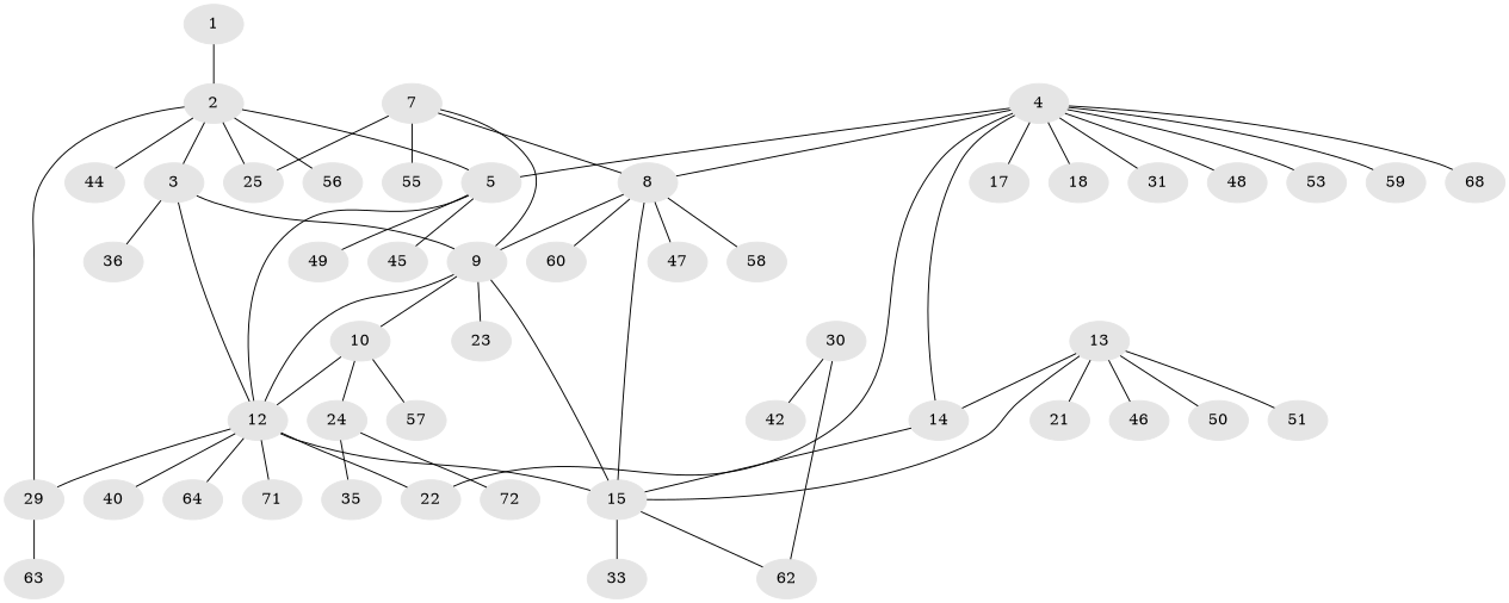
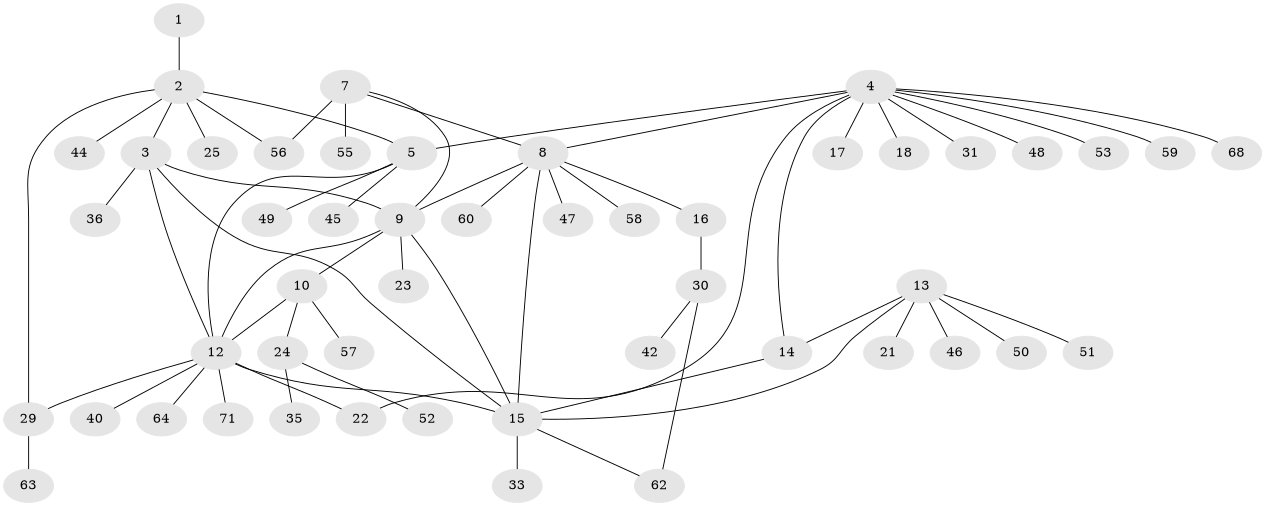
  graph {
    node [color=gray90 style=filled]
    1 [super="+61"]
    2 [super="+26"]
    3 [super="+20"]
    5 [super="+38"]
    25 [super="+34"]
    29 [super="+66"]
    44
    56
    9 [super="+11"]
    12 [super="+28"]
    15 [super="+27"]
    36 [super="+41"]
    45 [super="+65"]
    49 [super="+52"]
    63
    10
    23 [super="+54"]
    22
    40
    64
    71
    33
    62
    4 [super="+6"]
    8 [super="+39"]
    14 [super="+32"]
    17
    18
    31
    48
    53
    59 [super="+67"]
    68
+   16
    47
    58
    60
    7 [super="+19"]
    55
    30 [super="+70"]
    24 [super="+69"]
    57
    35
-   72
+   72 [label=52]
    13 [super="+43"]
    21
    46
    50
    51
    42
    1 -- 2
    2 -- 3
    2 -- 5
    2 -- 25
    2 -- 29
    2 -- 44
    2 -- 56
    3 -- 9
    3 -- 12
+   3 -- 15
    3 -- 36
    5 -- 12
    5 -- 45
    5 -- 49
    29 -- 63
    9 -- 12
    9 -- 15
    9 -- 10
    9 -- 23
    12 -- 29
    12 -- 15
    12 -- 22
    12 -- 40
    12 -- 64
    12 -- 71
    15 -- 33
    15 -- 62
    10 -- 12
    10 -- 24
    10 -- 57
    4 -- 5 [weight=2]
    4 -- 22
    4 -- 8
    4 -- 14
    4 -- 17
    4 -- 18
    4 -- 31
    4 -- 48
    4 -- 53
    4 -- 59
    4 -- 68
    8 -- 9
    8 -- 15
+   8 -- 16
    8 -- 47
    8 -- 58
    8 -- 60
    14 -- 15
-   7 -- 25
+   16 -- 30
+   7 -- 56
    7 -- 9
    7 -- 8
    7 -- 55
    30 -- 62
    30 -- 42
    24 -- 35
    24 -- 72
    13 -- 15
    13 -- 14
    13 -- 21
    13 -- 46
    13 -- 50
    13 -- 51
  }
